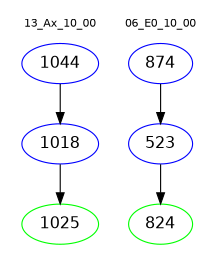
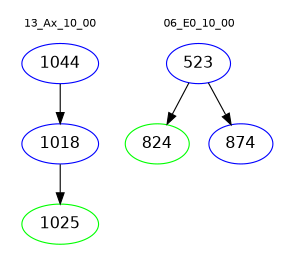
  digraph {
    fontname="DejaVu Sans"
    node [color=blue fontname="DejaVu Sans"]
    edge [color=black fontname="DejaVu Sans"]
    n1 [label=1018]
    n2 [color=green label=1025]
    n3 [label=1044]
    n4 [label=523]
    n5 [color=green label=824]
    n6 [label=874]
    subgraph cluster_1 {
      color=white
      fontsize=10
      label="13_Ax_10_00"
      n1
      n2
      n3
    }
    subgraph cluster_2 {
      color=white
      fontsize=10
      label="06_E0_10_00"
      n4
      n5
      n6
    }
    n1 -> n2
    n3 -> n1
    n4 -> n5
-   n6 -> n4
+   n4 -> n6
  }
